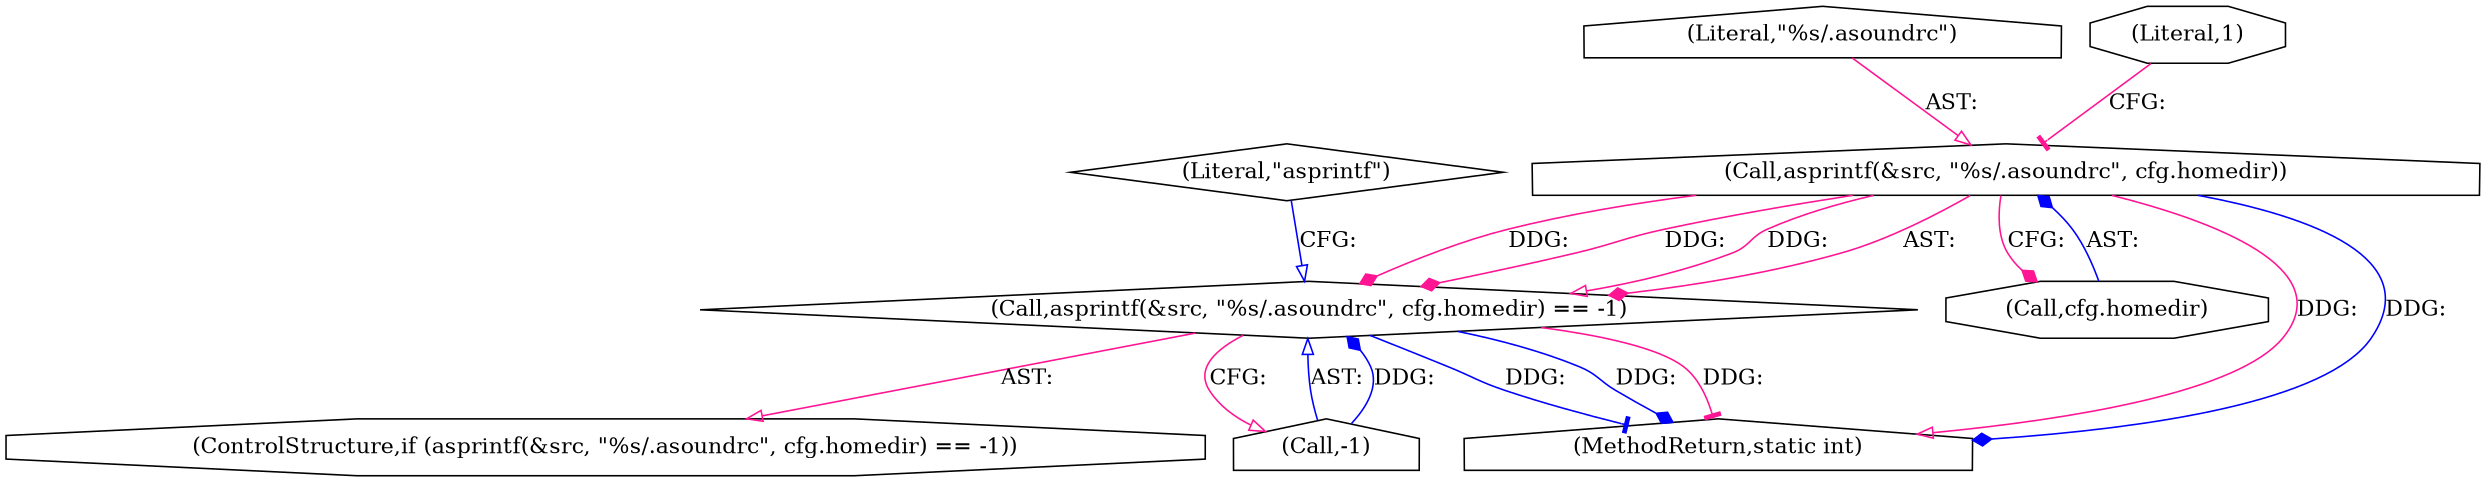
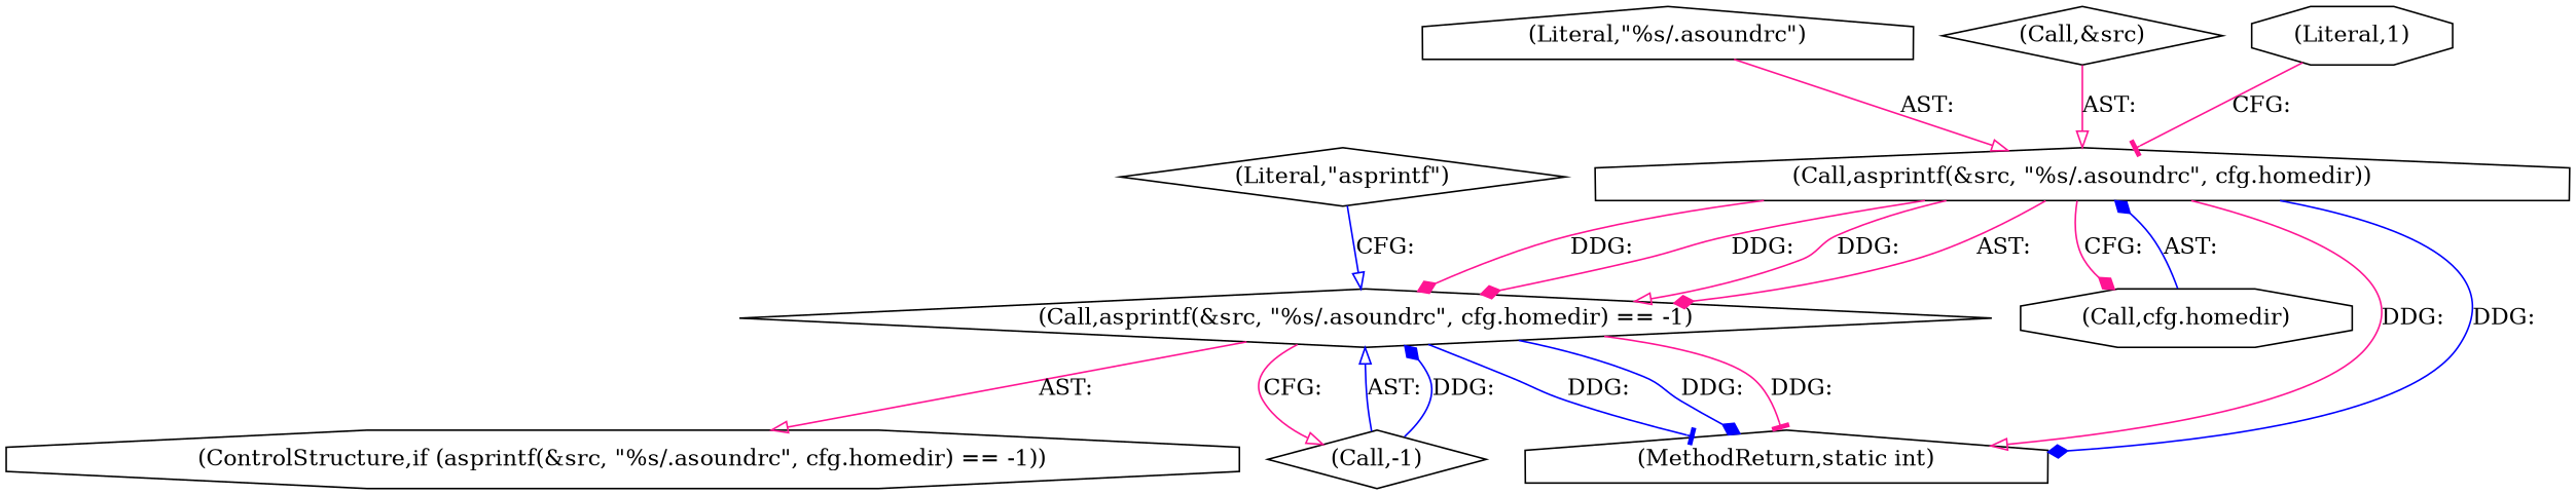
  digraph {
    node [shape=house]
    edge [arrowhead=diamond color=deeppink]
    n1 [label="(Call,asprintf(&src, \"%s/.asoundrc\", cfg.homedir))"]
    n2 [label="(Call,asprintf(&src, \"%s/.asoundrc\", cfg.homedir) == -1)" shape=diamond]
    n3 [label="(Call,cfg.homedir)" shape=octagon]
    n4 [label="(MethodReturn,static int)"]
    n5 [label="(ControlStructure,if (asprintf(&src, \"%s/.asoundrc\", cfg.homedir) == -1))" shape=octagon]
-   n6 [label="(Call,-1)"]
+   n6 [label="(Call,-1)" shape=diamond]
    n7 [label="(Literal,\"%s/.asoundrc\")"]
    n8 [label="(Literal,\"asprintf\")" shape=diamond]
+   n9 [label="(Call,&src)" shape=diamond]
    n10 [label="(Literal,1)" shape=octagon]
    n1 -> n2 [label="AST: "]
    n1 -> n2 [label="DDG: "]
    n1 -> n2 [label="DDG: "]
    n1 -> n2 [arrowhead=onormal label="DDG: "]
    n1 -> n3 [label="CFG: "]
    n1 -> n4 [arrowhead=onormal label="DDG: "]
    n1 -> n4 [color=blue label="DDG: "]
    n2 -> n4 [color=blue label="DDG: "]
    n2 -> n4 [arrowhead=tee label="DDG: "]
    n2 -> n4 [arrowhead=tee color=blue label="DDG: "]
    n2 -> n5 [arrowhead=onormal label="AST: "]
    n2 -> n6 [arrowhead=onormal label="CFG: "]
    n3 -> n1 [color=blue label="AST: "]
    n6 -> n2 [arrowhead=onormal color=blue label="AST: "]
    n6 -> n2 [color=blue label="DDG: "]
    n7 -> n1 [arrowhead=onormal label="AST: "]
    n8 -> n2 [arrowhead=onormal color=blue label="CFG: "]
+   n9 -> n1 [arrowhead=onormal label="AST: "]
    n10 -> n1 [arrowhead=tee label="CFG: "]
  }
